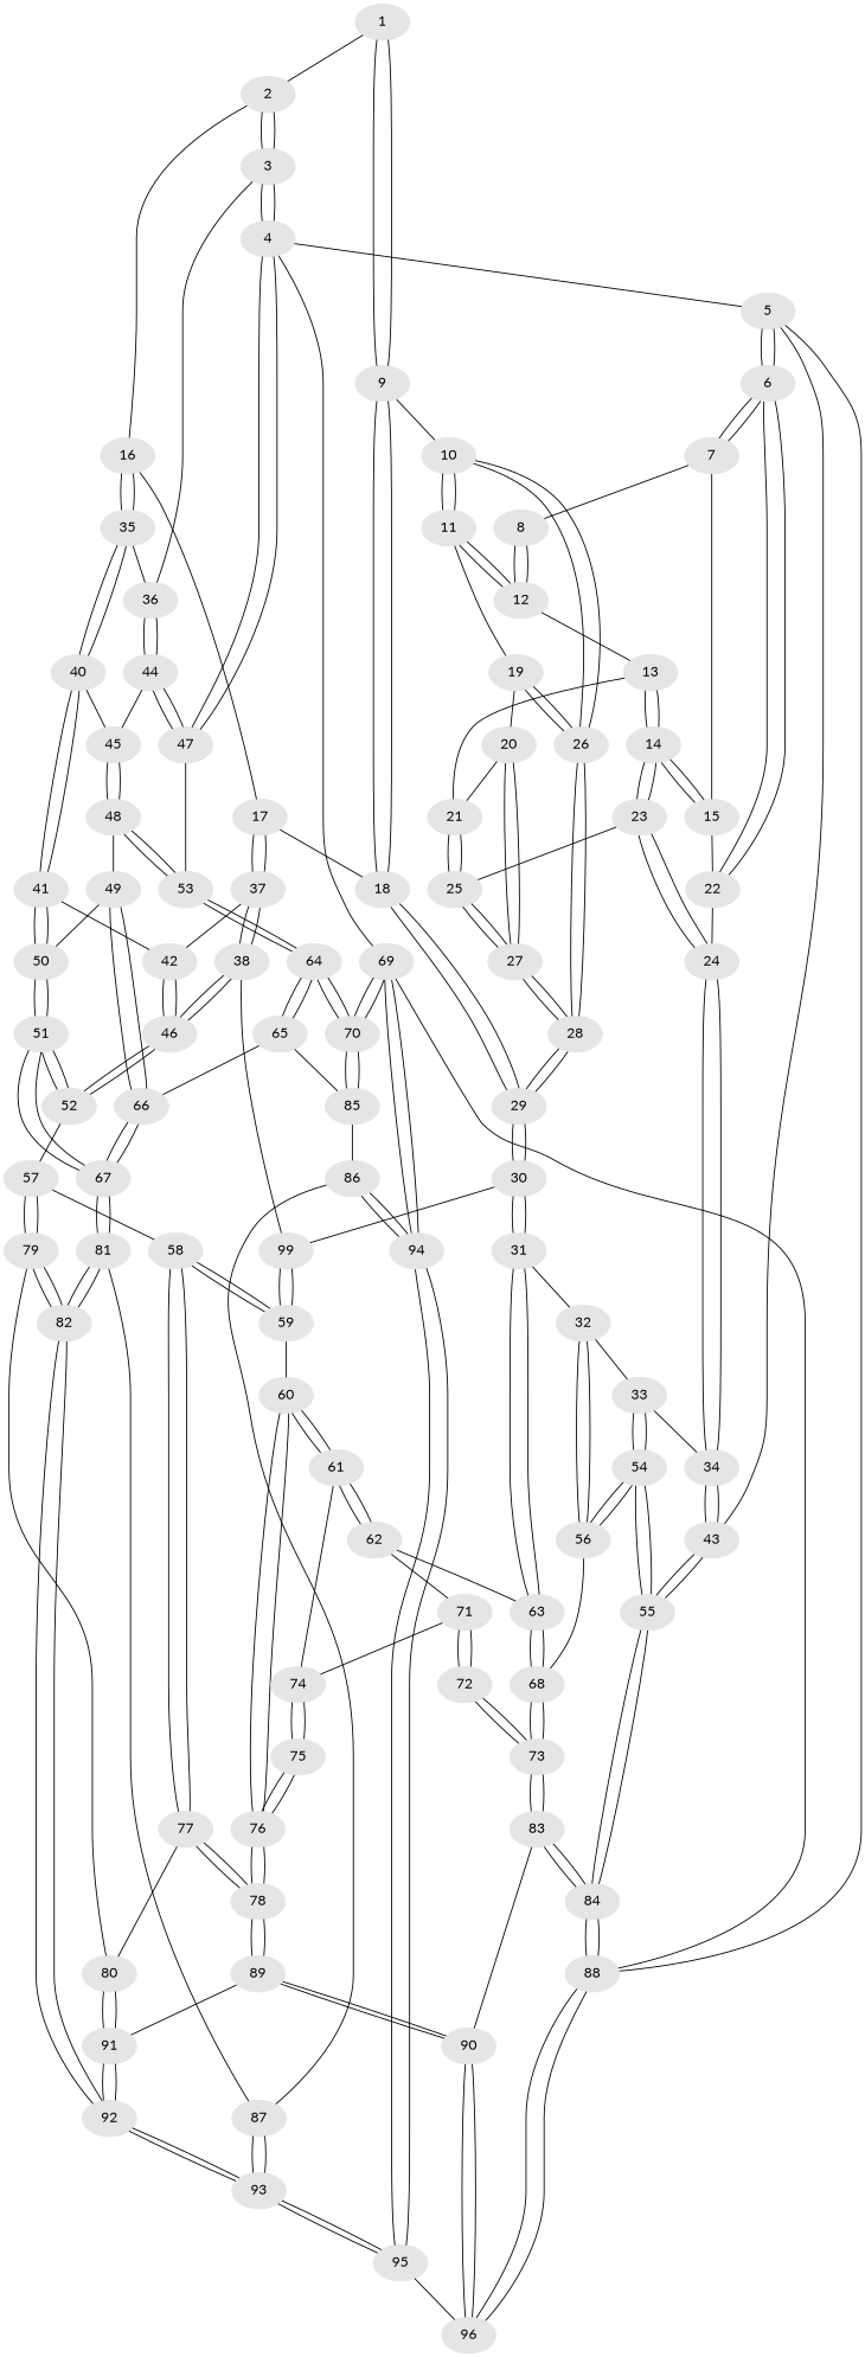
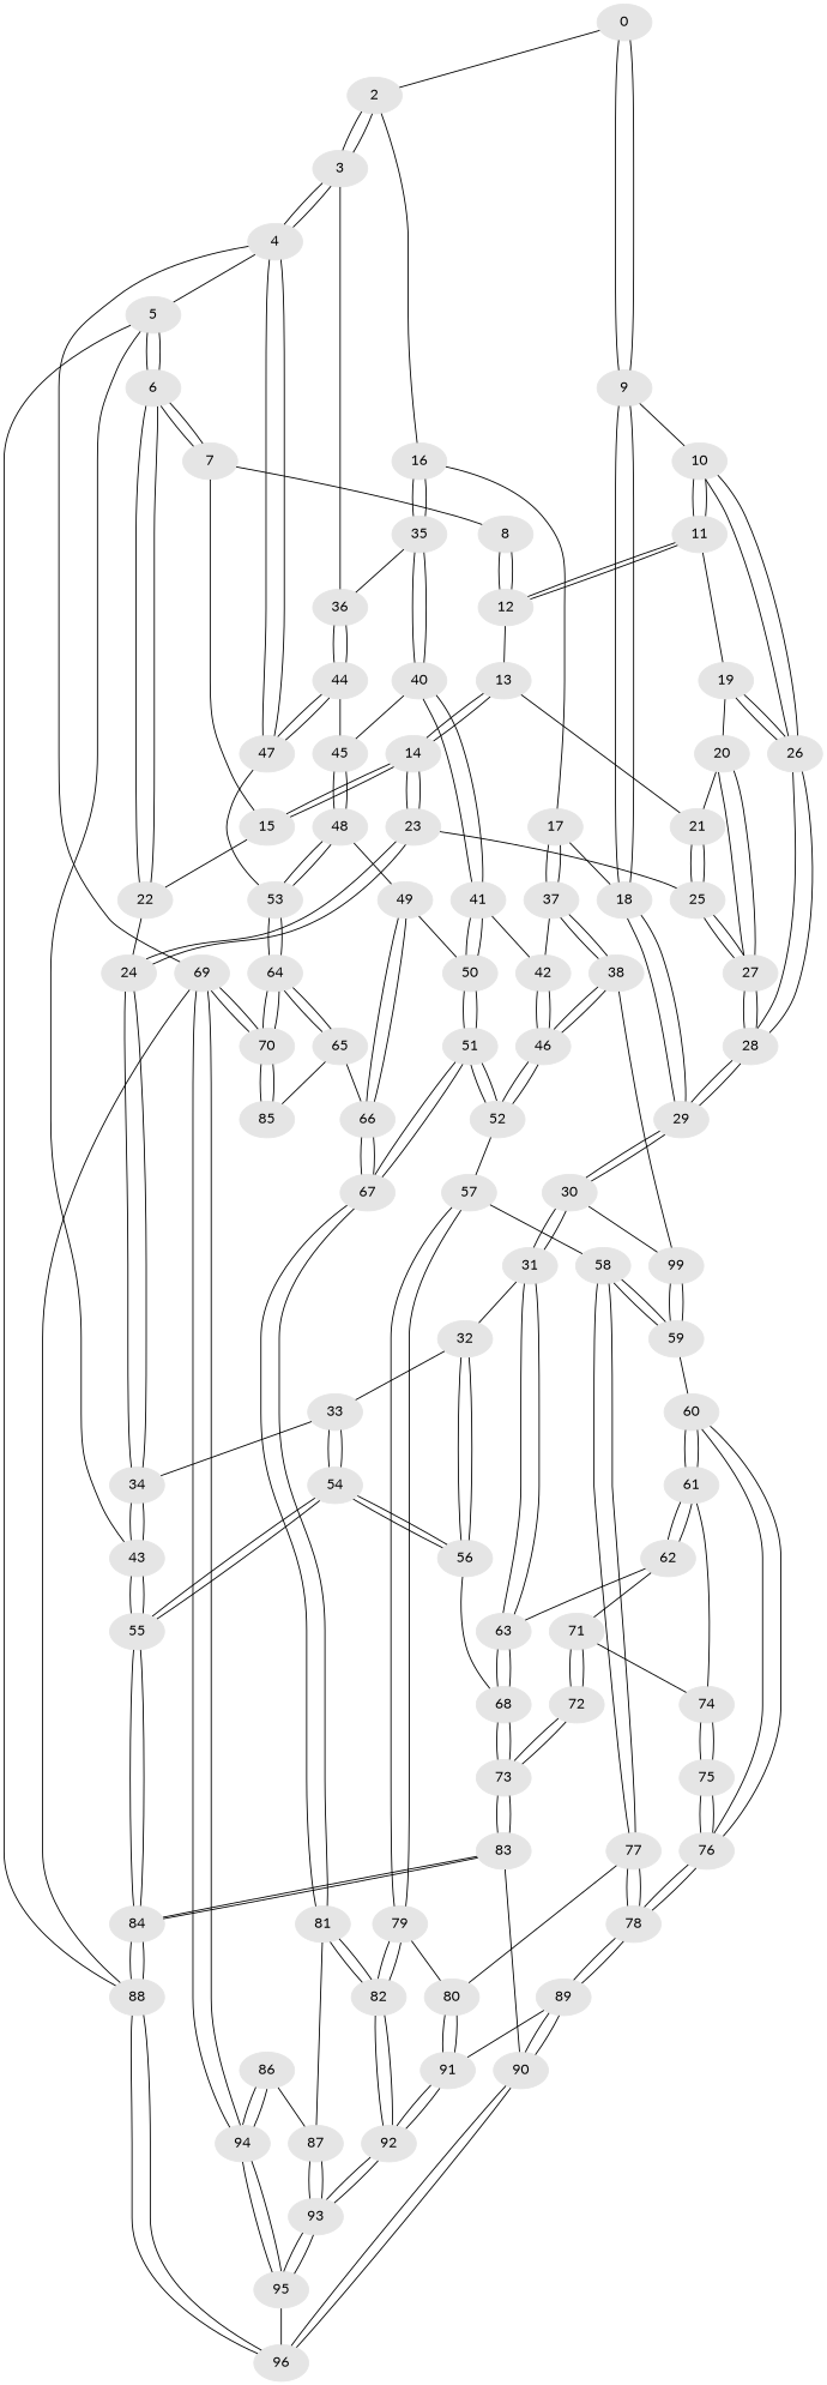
  graph {
    fontname=Lato
    node [color=gray90 fontname=Lato style=filled]
    edge [fontname=Lato]
-   1
+   1 [label=0]
    2
    9
    3
    16
    10
    18
    4
    36
    17
    35
    5
    47
    69
    44
    6
    43
    88
    53
    70
    94
    7
    22
    55
    96
    8
    15
    24
    12
    13
    11
    26
    29
    19
    28
    20
    14
    21
    23
    25
    37
    40
    38
    42
    30
    27
    34
    31
    n49 [label=99]
    32
    63
    59
    33
    56
    68
    54
    41
    45
    46
    52
    60
    50
    48
    51
    84
    49
    57
    64
    66
    67
    81
    58
    79
    65
    73
    77
    80
    82
    78
    61
    76
    62
    74
    71
    75
    72
    85
    86
    87
    83
    95
    90
    89
    91
    92
    93
    1 -- 2
    1 -- 9
    1 -- 9
    2 -- 3
    2 -- 3
    2 -- 16
    9 -- 10
    9 -- 18
    9 -- 18
    3 -- 4
    3 -- 4
    3 -- 36
    16 -- 17
    16 -- 35
    16 -- 35
    10 -- 11
    10 -- 11
    10 -- 26
    10 -- 26
    18 -- 29
    18 -- 29
    4 -- 5
    4 -- 47
    4 -- 47
    4 -- 69
    36 -- 44
    36 -- 44
    17 -- 18
    17 -- 37
    17 -- 37
    35 -- 36
    35 -- 40
    35 -- 40
    5 -- 6
    5 -- 6
    5 -- 43
    5 -- 88
    47 -- 53
    69 -- 88
    69 -- 70
    69 -- 70
    69 -- 94
    69 -- 94
    44 -- 47
    44 -- 47
    44 -- 45
    6 -- 7
    6 -- 7
    6 -- 22
    6 -- 22
    43 -- 55
    43 -- 55
    88 -- 96
    88 -- 96
    53 -- 64
    53 -- 64
    70 -- 85
    70 -- 85
    94 -- 95
    94 -- 95
    7 -- 8
    7 -- 15
    22 -- 24
    55 -- 84
    55 -- 84
    8 -- 12
    8 -- 12
    15 -- 22
    24 -- 34
    24 -- 34
    12 -- 13
    13 -- 14
    13 -- 14
    13 -- 21
    11 -- 12
    11 -- 12
    11 -- 19
    26 -- 28
    26 -- 28
    29 -- 30
    29 -- 30
    19 -- 26
    19 -- 26
    19 -- 20
    28 -- 29
    28 -- 29
    20 -- 21
    20 -- 27
    20 -- 27
    14 -- 15
    14 -- 15
    14 -- 23
    14 -- 23
    21 -- 25
    21 -- 25
    23 -- 24
    23 -- 24
    23 -- 25
    25 -- 27
    25 -- 27
    37 -- 38
    37 -- 38
    37 -- 42
    40 -- 41
    40 -- 41
    40 -- 45
    38 -- n49
    38 -- 46
    38 -- 46
    42 -- 46
    42 -- 46
    30 -- 31
    30 -- 31
    30 -- n49
    27 -- 28
    27 -- 28
    34 -- 43
    34 -- 43
    31 -- 32
    31 -- 63
    31 -- 63
    n49 -- 59
    n49 -- 59
    32 -- 33
    32 -- 56
    32 -- 56
    63 -- 68
    63 -- 68
    59 -- 60
    33 -- 34
    33 -- 54
    33 -- 54
    56 -- 68
    68 -- 73
    68 -- 73
    54 -- 55
    54 -- 55
    54 -- 56
    54 -- 56
    41 -- 42
    41 -- 50
    41 -- 50
    45 -- 48
    45 -- 48
    46 -- 52
    46 -- 52
    52 -- 57
    60 -- 61
    60 -- 61
    60 -- 76
    60 -- 76
    50 -- 51
    50 -- 51
    48 -- 53
    48 -- 53
    48 -- 49
    51 -- 52
    51 -- 52
    51 -- 67
    51 -- 67
    84 -- 88
    84 -- 88
    49 -- 50
    49 -- 66
    49 -- 66
    57 -- 58
    57 -- 79
    57 -- 79
    64 -- 70
    64 -- 70
    64 -- 65
    64 -- 65
    66 -- 67
    66 -- 67
    67 -- 81
    67 -- 81
    81 -- 82
    81 -- 82
    81 -- 87
    58 -- 59
    58 -- 59
    58 -- 77
    58 -- 77
    79 -- 80
    79 -- 82
    79 -- 82
    65 -- 66
    65 -- 85
    73 -- 83
    73 -- 83
    77 -- 80
    77 -- 78
    77 -- 78
    80 -- 91
    80 -- 91
    82 -- 92
    82 -- 92
    78 -- 89
    78 -- 89
    61 -- 62
    61 -- 62
    61 -- 74
    76 -- 78
    76 -- 78
    62 -- 63
    62 -- 71
    74 -- 75
    74 -- 75
    71 -- 74
    71 -- 72
    71 -- 72
    75 -- 76
    75 -- 76
    72 -- 73
    72 -- 73
-   85 -- 86
    86 -- 94
    86 -- 94
    86 -- 87
    87 -- 93
    87 -- 93
    83 -- 84
    83 -- 84
    83 -- 90
    95 -- 96
    90 -- 96
    90 -- 96
    89 -- 90
    89 -- 90
    89 -- 91
    91 -- 92
    91 -- 92
    92 -- 93
    92 -- 93
    93 -- 95
    93 -- 95
  }
